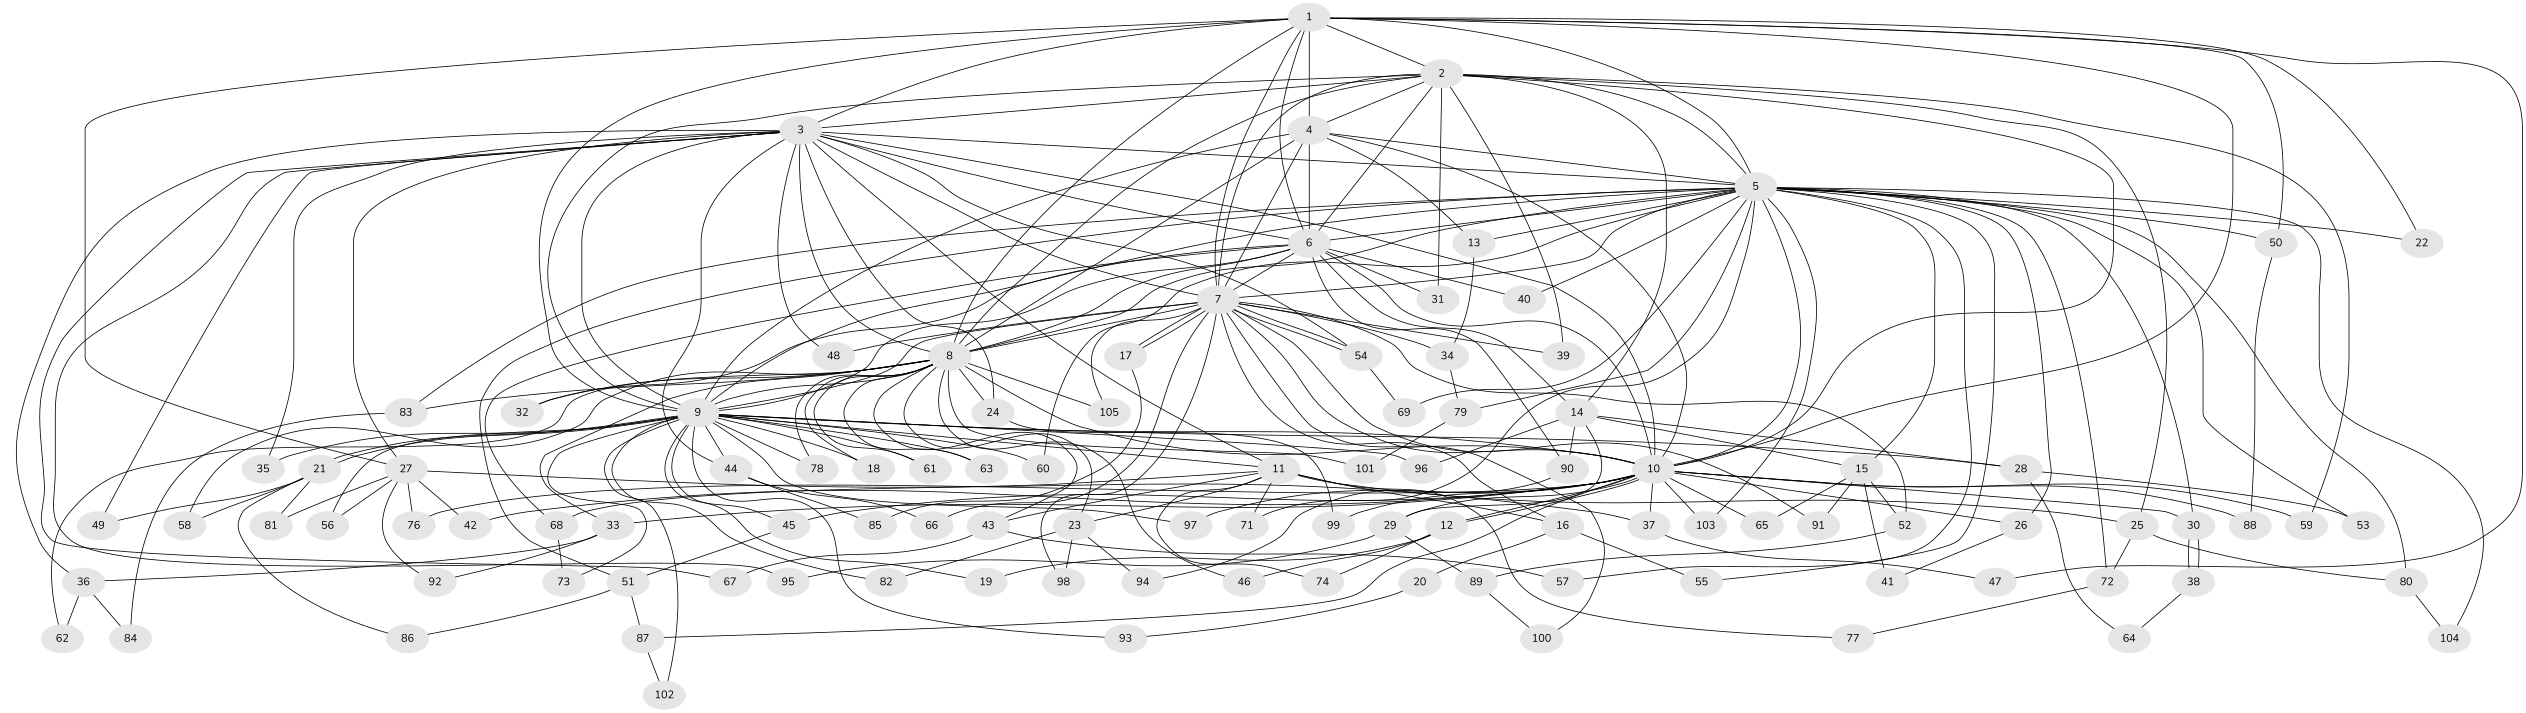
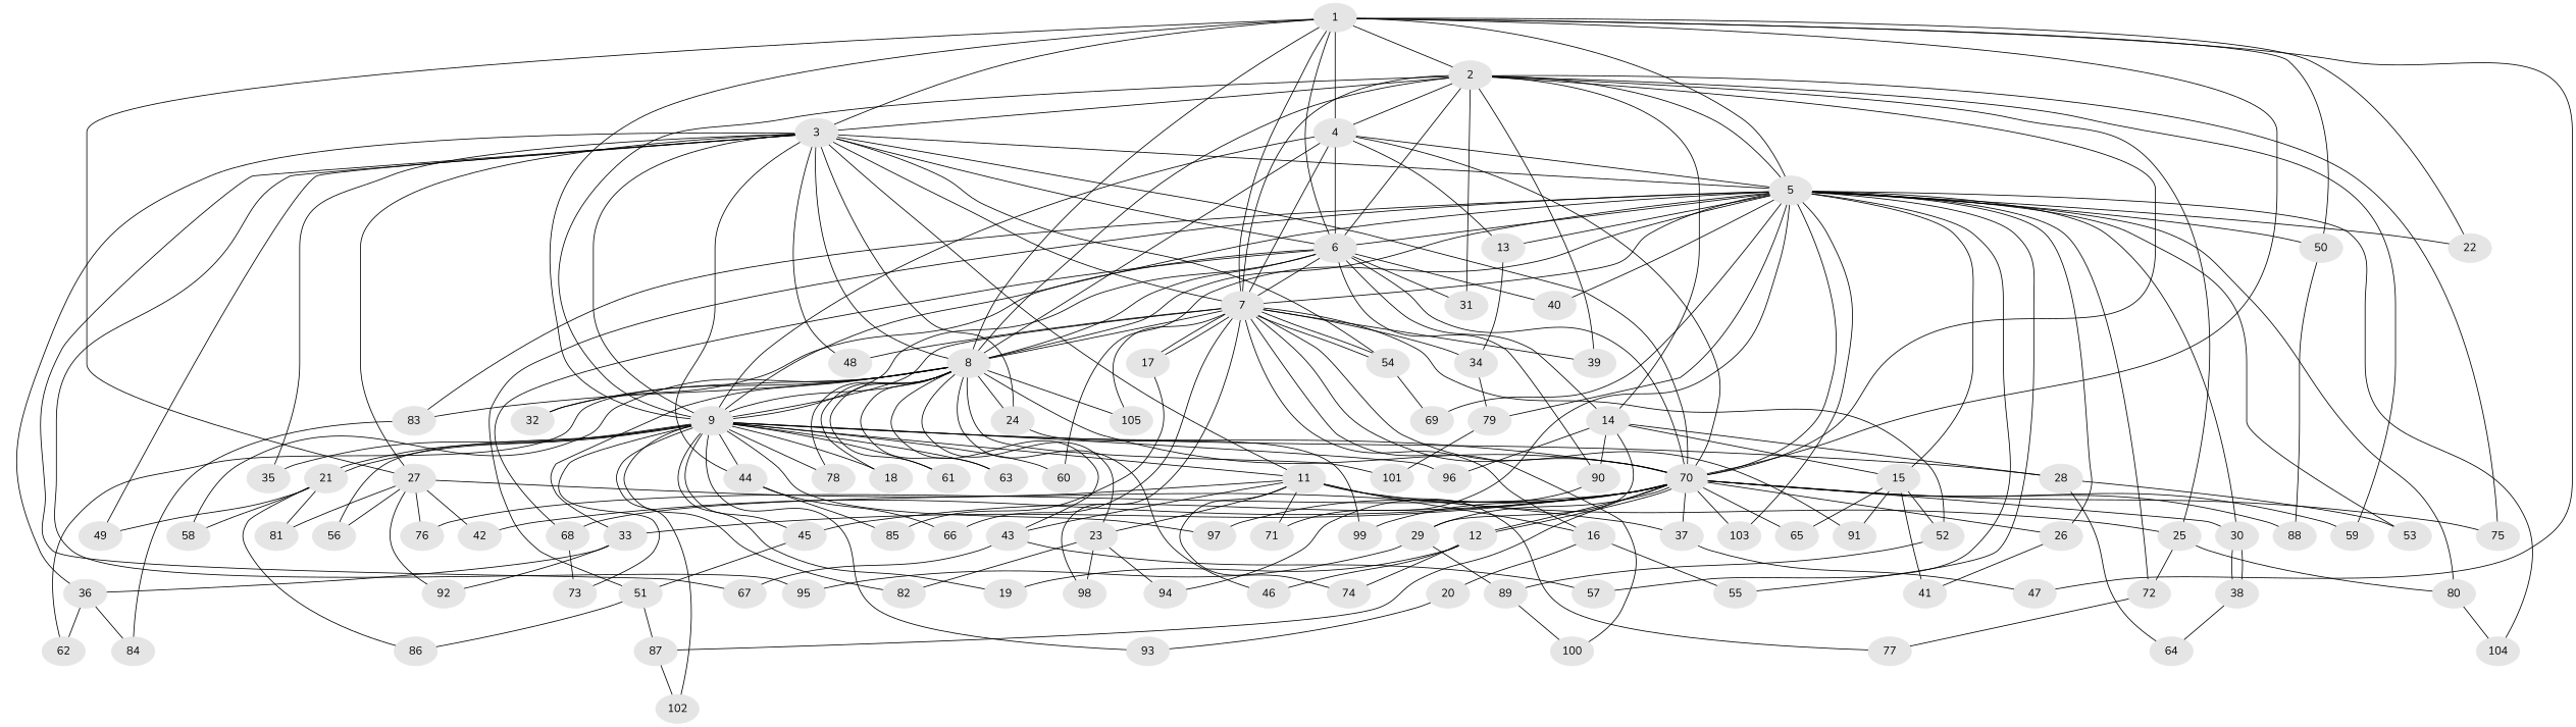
  graph {
    fontname=Nunito
    node [color=gray90 fontname=Nunito style=filled]
    edge [fontname=Nunito]
    1
    2
    3
    4
    5
    6
    7
    8
    9
-   10
+   10 [label=70]
    22
    27
    47
    50
    14
    25
    31
    39
    59
+   75
    11
    24
    35
    36
    44
    48
    49
    67
    95
    54
    13
    15
    26
    30
    40
    51
    53
    55
    57
    60
    69
    71
    72
    79
    80
    83
    103
    104
    32
    68
    90
    16
    17
    34
    52
    66
    91
    98
    100
    105
    18
    23
    33
    43
    46
    58
    61
    62
    63
    78
    101
    19
    21
    28
    45
    56
    73
    82
    93
    96
    97
    102
    12
    29
    37
    42
    65
    76
    87
    88
    99
    81
    92
    20
    74
    77
    84
    85
    41
    38
    86
    94
    89
    64
    1 -- 2
    1 -- 3
    1 -- 4
    1 -- 5
    1 -- 6
    1 -- 7
    1 -- 8
    1 -- 9
    1 -- 10
    1 -- 22
    1 -- 27
    1 -- 47
    1 -- 50
    2 -- 3
    2 -- 4
    2 -- 5
    2 -- 6
    2 -- 7
    2 -- 8
    2 -- 9
    2 -- 10
    2 -- 14
    2 -- 25
    2 -- 31
    2 -- 39
    2 -- 59
+   2 -- 75
    3 -- 5
    3 -- 6
    3 -- 7
    3 -- 8
    3 -- 9
    3 -- 10
    3 -- 27
    3 -- 11
    3 -- 24
    3 -- 35
    3 -- 36
    3 -- 44
    3 -- 48
    3 -- 49
    3 -- 67
    3 -- 95
    3 -- 54
    4 -- 5
    4 -- 6
    4 -- 7
    4 -- 8
    4 -- 9
    4 -- 10
    4 -- 13
    5 -- 6
    5 -- 7
    5 -- 8
    5 -- 9
    5 -- 10
    5 -- 22
    5 -- 50
    5 -- 13
    5 -- 15
    5 -- 26
    5 -- 30
    5 -- 40
    5 -- 51
    5 -- 53
    5 -- 55
    5 -- 57
    5 -- 60
    5 -- 69
    5 -- 71
    5 -- 72
    5 -- 79
    5 -- 80
    5 -- 83
    5 -- 103
    5 -- 104
    6 -- 7
    6 -- 8
    6 -- 9
    6 -- 10
    6 -- 14
    6 -- 31
    6 -- 40
    6 -- 32
    6 -- 68
    6 -- 90
    7 -- 8
    7 -- 9
    7 -- 10
    7 -- 39
    7 -- 48
    7 -- 54
    7 -- 54
    7 -- 16
    7 -- 17
    7 -- 17
    7 -- 34
    7 -- 52
    7 -- 66
    7 -- 91
    7 -- 98
    7 -- 100
    7 -- 105
    8 -- 9
    8 -- 10
    8 -- 24
    8 -- 83
    8 -- 32
    8 -- 105
    8 -- 18
    8 -- 23
    8 -- 33
    8 -- 43
    8 -- 46
    8 -- 58
    8 -- 61
    8 -- 62
    8 -- 63
    8 -- 78
    8 -- 101
    9 -- 10
    9 -- 11
    9 -- 35
    9 -- 44
    9 -- 60
    9 -- 18
    9 -- 61
    9 -- 63
    9 -- 78
    9 -- 19
    9 -- 21
    9 -- 21
    9 -- 28
    9 -- 45
    9 -- 56
    9 -- 73
    9 -- 82
    9 -- 93
    9 -- 96
    9 -- 97
    9 -- 102
    10 -- 59
+   10 -- 75
    10 -- 26
    10 -- 30
    10 -- 103
    10 -- 33
    10 -- 45
    10 -- 97
    10 -- 12
    10 -- 12
    10 -- 29
    10 -- 37
    10 -- 42
    10 -- 65
    10 -- 76
    10 -- 87
    10 -- 88
    10 -- 99
    27 -- 56
    27 -- 37
    27 -- 42
    27 -- 76
    27 -- 81
    27 -- 92
    50 -- 88
    14 -- 15
    14 -- 90
    14 -- 28
    14 -- 96
    14 -- 29
    25 -- 72
    25 -- 80
    11 -- 25
    11 -- 71
    11 -- 68
    11 -- 16
    11 -- 23
    11 -- 43
    11 -- 74
    11 -- 77
    24 -- 99
    36 -- 62
    36 -- 84
    44 -- 66
    44 -- 85
    54 -- 69
    13 -- 34
    15 -- 52
    15 -- 91
    15 -- 65
    15 -- 41
    26 -- 41
    30 -- 38
    30 -- 38
    51 -- 87
    51 -- 86
    72 -- 77
    79 -- 101
    80 -- 104
    83 -- 84
    68 -- 73
    90 -- 94
    16 -- 55
    16 -- 20
    17 -- 85
    34 -- 79
    52 -- 89
    23 -- 98
    23 -- 82
    23 -- 94
    33 -- 36
    33 -- 92
    43 -- 67
    43 -- 57
    21 -- 49
    21 -- 58
    21 -- 81
    21 -- 86
    28 -- 53
    28 -- 64
    45 -- 51
    12 -- 46
    12 -- 19
    12 -- 74
    29 -- 95
    29 -- 89
    37 -- 47
    87 -- 102
    20 -- 93
    38 -- 64
    89 -- 100
  }
